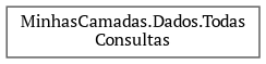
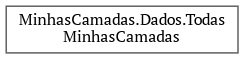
  digraph {
    rankdir=LR
    fontname="PT Serif"
-   n1 [color=grey40 fillcolor=white fontname="PT Serif" fontsize=10 height=0.2 label="MinhasCamadas.Dados.Todas\lConsultas" shape=box style=filled width=0.4]
+   n1 [color=grey40 fillcolor=white fontname="PT Serif" fontsize=10 height=0.2 label="MinhasCamadas.Dados.Todas\lMinhasCamadas" shape=box style=filled width=0.4]
  }
